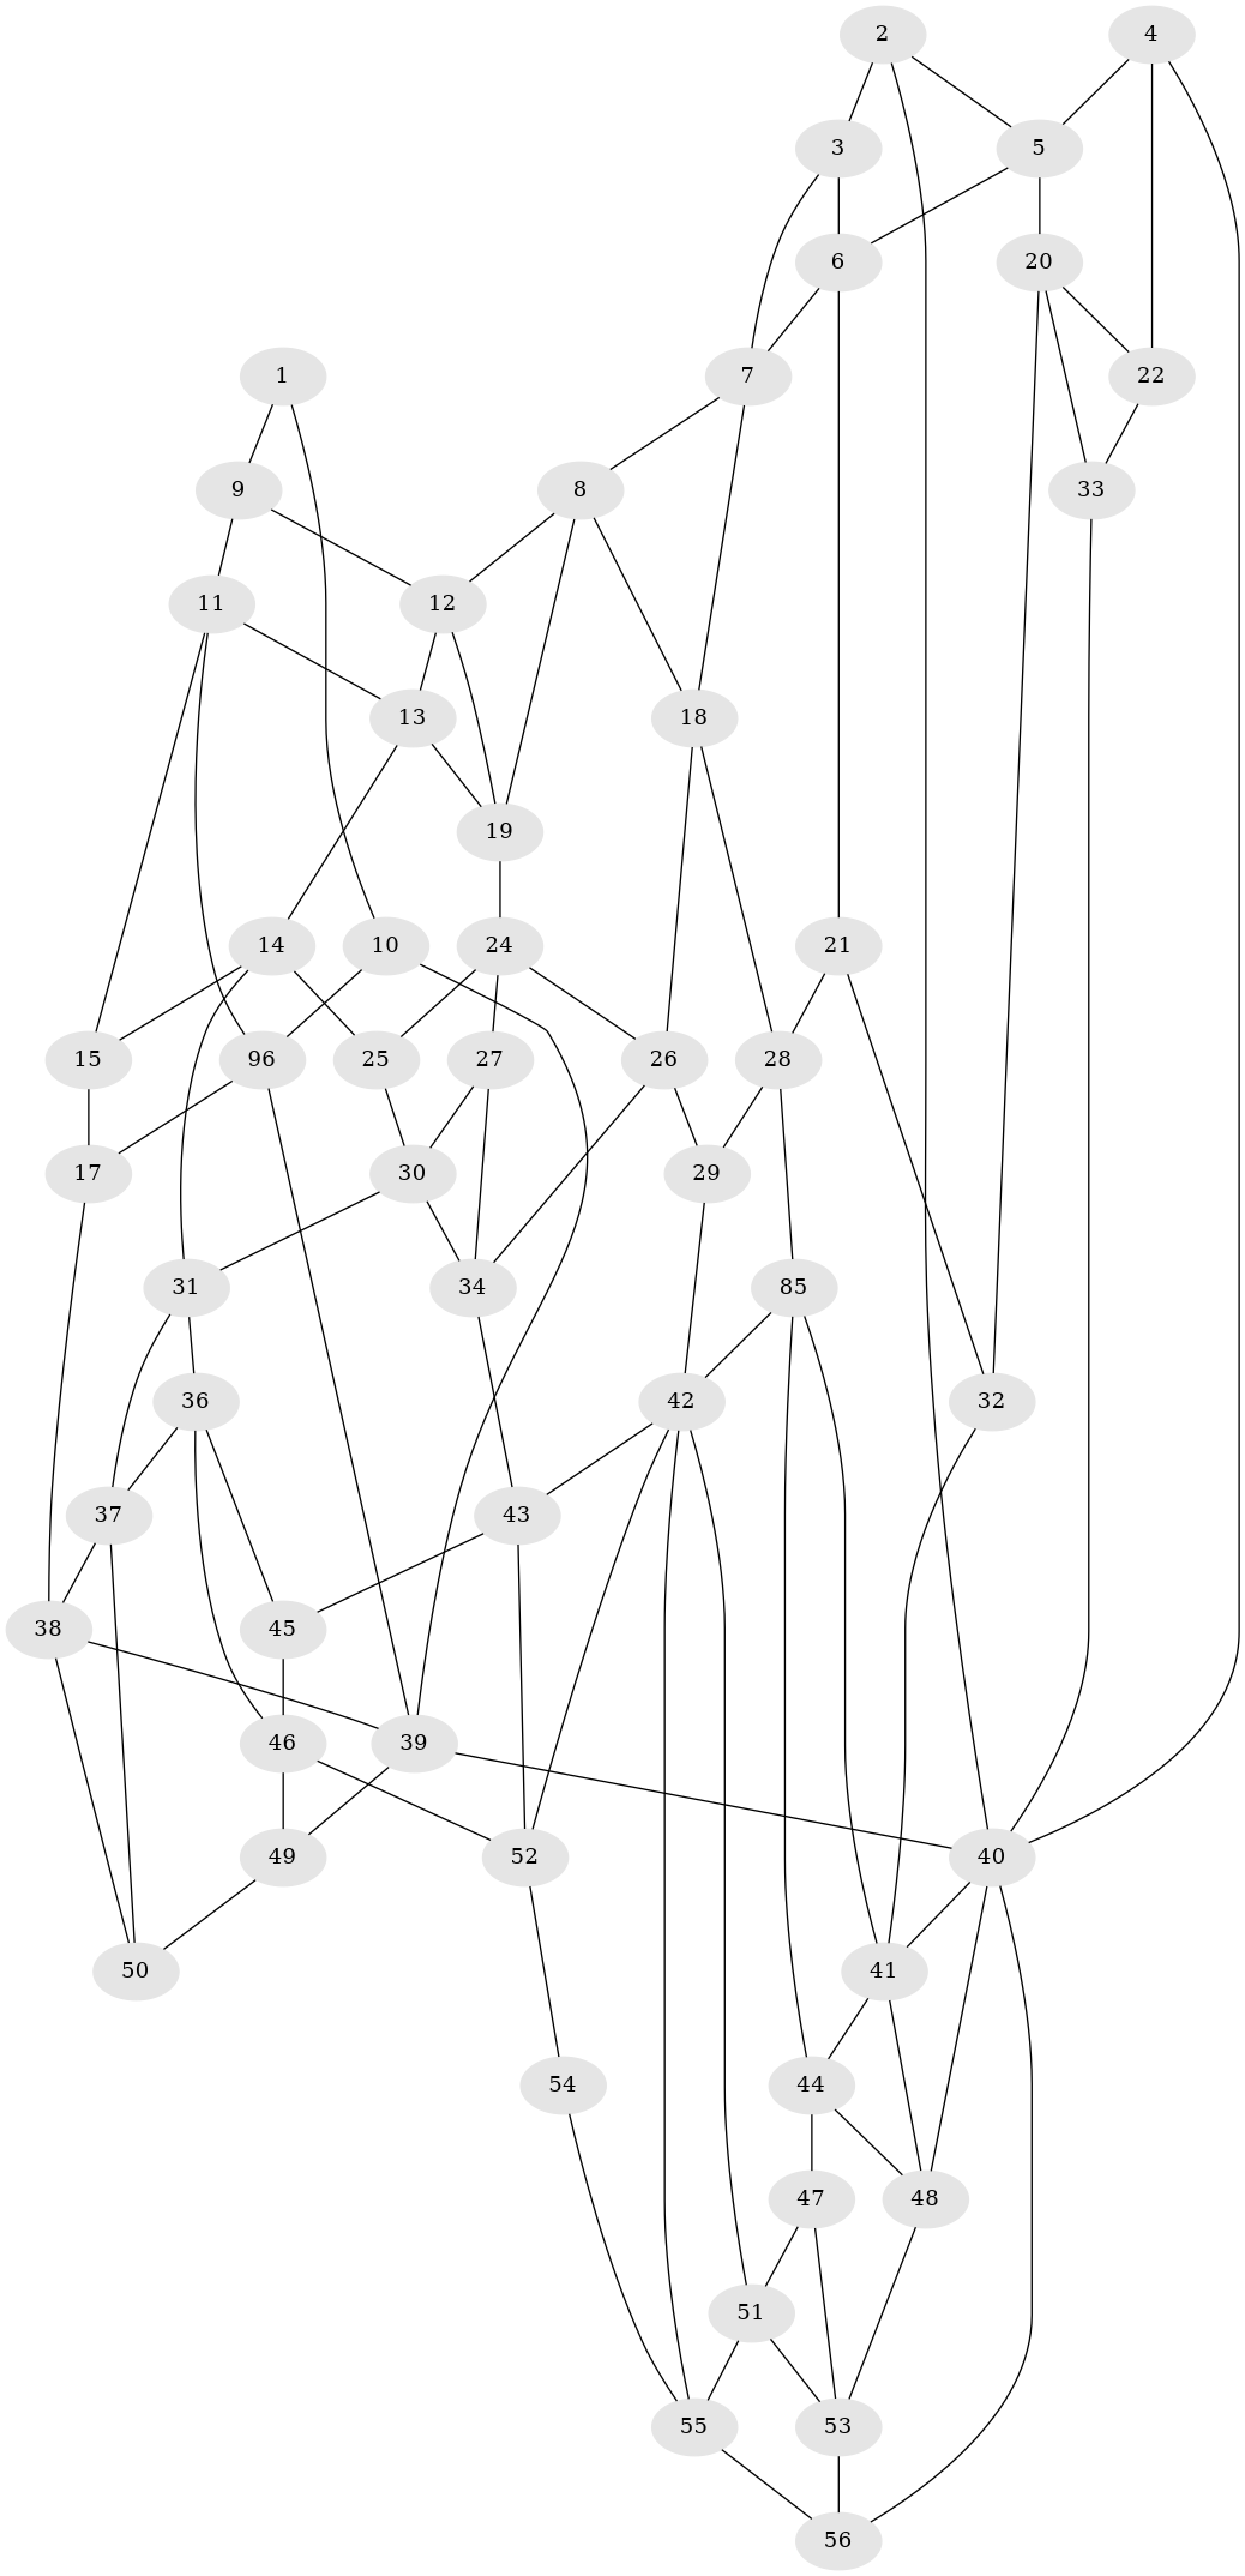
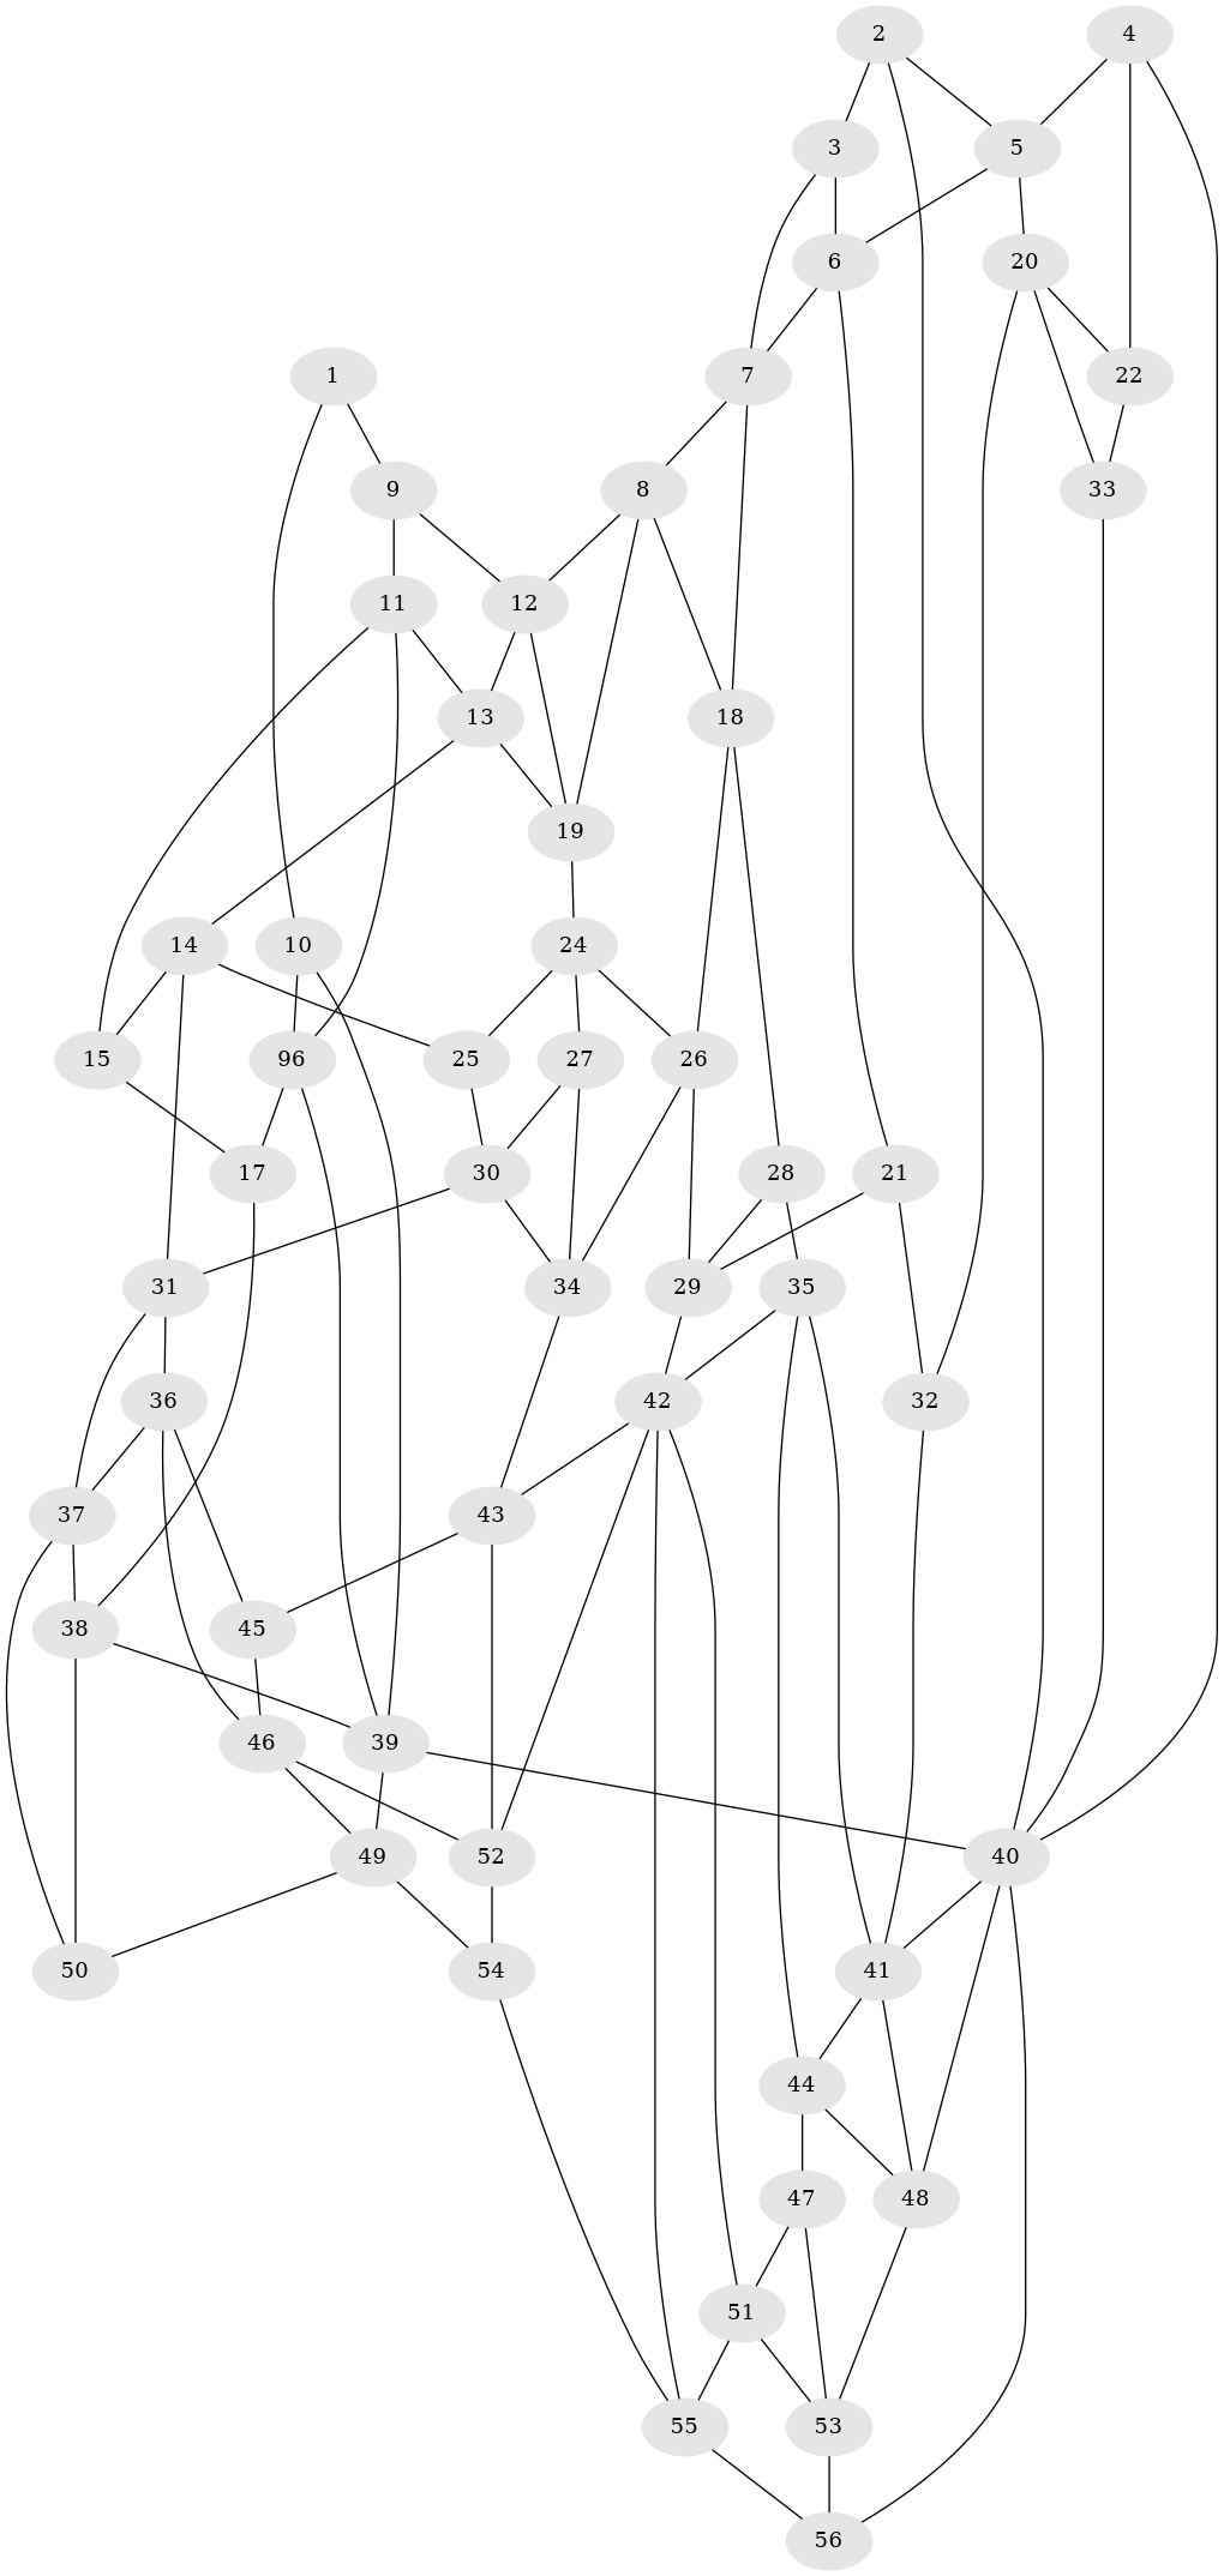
  graph {
    node [color=gray90 style=filled]
    edge [weight=1.0]
    1
    9
    10
    12
    11
    n6 [label=96]
    39
    2
    3
    5
    40
    6
    7
    20
    41
    48
    56
    21
    8
    18
    4
    22
    33
    32
    28
    19
    26
    13
    24
    15
    17
    49
    14
    25
    31
    30
    36
    37
    38
    50
    29
    34
-   35 [label=85]
+   35
    27
    42
    43
    44
    51
    52
    55
    45
    46
    47
    54
    53
    1 -- 9
    1 -- 10
    9 -- 12
    9 -- 11
    10 -- n6
    10 -- 39
    12 -- 19
    12 -- 13
    11 -- n6
    11 -- 13
    11 -- 15
    n6 -- 39
    n6 -- 17
    39 -- 40 [weight=2.0]
    39 -- 49
    2 -- 3 [weight=2.0]
    2 -- 5
    2 -- 40
    3 -- 6
    3 -- 7
    5 -- 6
    5 -- 20
    40 -- 41
    40 -- 48
    40 -- 56
    6 -- 7
    6 -- 21
    7 -- 8
    7 -- 18
    20 -- 22
    20 -- 33
    20 -- 32
    41 -- 48
    41 -- 44
    48 -- 53
    21 -- 32
-   21 -- 28
+   21 -- 29
    8 -- 12
    8 -- 18
    8 -- 19
    18 -- 28
    18 -- 26
    4 -- 5
    4 -- 40
    4 -- 22
    22 -- 33
    33 -- 40
    32 -- 41 [weight=2.0]
    28 -- 29
    28 -- 35
    19 -- 24
    26 -- 29
    26 -- 34
    13 -- 19
    13 -- 14
    24 -- 26
    24 -- 25
    24 -- 27
    15 -- 17 [weight=2.0]
    17 -- 38
    49 -- 50
+   49 -- 54
    14 -- 15
    14 -- 25
    14 -- 31
    25 -- 30
    31 -- 36
    31 -- 37
    30 -- 31
    30 -- 34
    36 -- 37
    36 -- 45
    36 -- 46
    37 -- 38
    37 -- 50
    38 -- 39
    38 -- 50
    29 -- 42
    34 -- 43
    35 -- 41
    35 -- 42
    35 -- 44
    27 -- 30
    27 -- 34
    42 -- 43
    42 -- 51
    42 -- 52
    42 -- 55
    43 -- 52
    43 -- 45 [weight=2.0]
    44 -- 48
    44 -- 47 [weight=2.0]
    51 -- 55
    51 -- 53
    52 -- 54
    55 -- 56
    45 -- 46
    46 -- 49
    46 -- 52
    47 -- 51
    47 -- 53
    54 -- 55
    53 -- 56
  }
